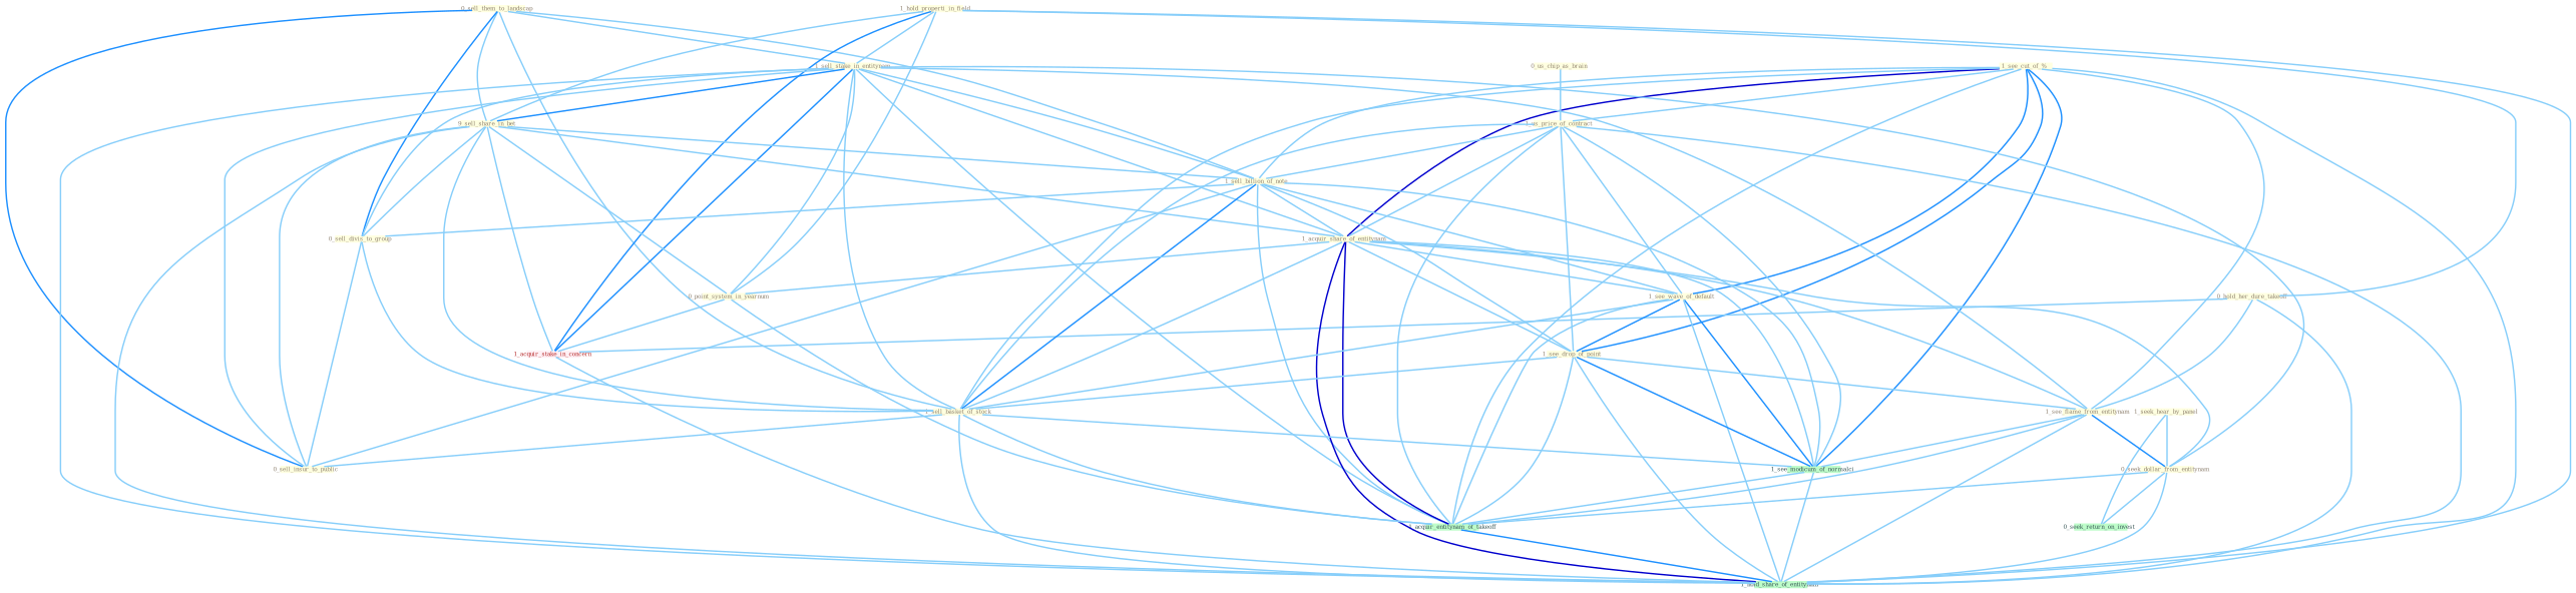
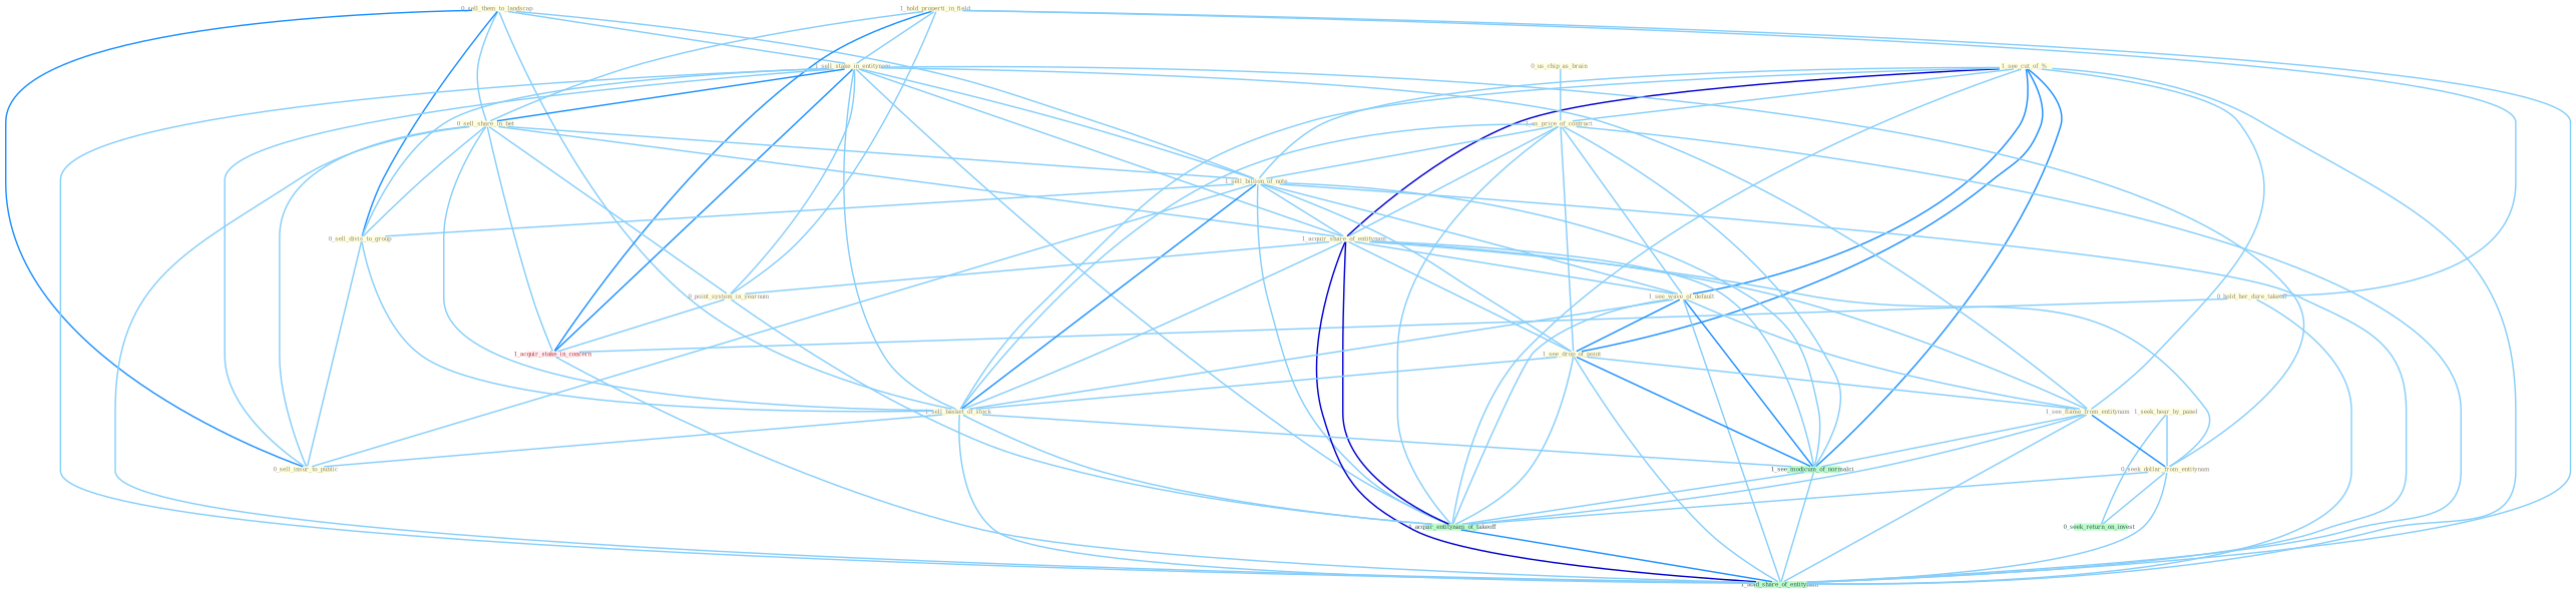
  graph {
    node [color="#ffffe0" fixedsize=true fontcolor="#8b7d6b" fontsize=4 shape=polygon style=filled]
    edge [color="#87cefa" w=1]
    "0_sell_them_to_landscap " [height=.06 width=.5]
    "1_see_cut_of_% " [height=.06 width=.5]
    "0_us_chip_as_brain " [height=.06 width=.5]
    "1_us_price_of_contract " [height=.06 width=.5]
    "1_seek_hear_by_panel " [height=.06 width=.5]
    "1_hold_properti_in_field " [height=.06 width=.5]
    "1_sell_stake_in_entitynam " [height=.06 width=.5]
-   "0_sell_share_in_bet " [height=.06 width=.5 label="9_sell_share_in_bet"]
+   "0_sell_share_in_bet " [height=.06 width=.5]
    "0_hold_her_dure_takeoff " [height=.06 width=.5]
    "1_sell_billion_of_note " [height=.06 width=.5]
    "1_acquir_share_of_entitynam " [height=.06 width=.5]
    "1_see_wave_of_default " [height=.06 width=.5]
    "1_see_drop_of_point " [height=.06 width=.5]
    "0_sell_divis_to_group " [height=.06 width=.5]
    "1_sell_basket_of_stock " [height=.06 width=.5]
    "1_see_flame_from_entitynam " [height=.06 width=.5]
    n17 [height=.06 label="0_point_system_in_yearnum" width=.5]
    "0_seek_dollar_from_entitynam " [height=.06 width=.5]
    "0_sell_insur_to_public " [height=.06 width=.5]
    n20 [color="#fff0f5" fontcolor="#b22222" height=.06 label="1_acquir_stake_in_concern" width=.5]
    "1_see_modicum_of_normalci " [color="#BDFCC9" fontcolor="#2f4f4f" height=.06 width=.5]
    n22 [color="#BDFCC9" fontcolor="#2f4f4f" height=.06 label="1_acquir_entitynam_of_takeoff" width=.5]
    "1_hold_share_of_entitynam " [color="#BDFCC9" fontcolor="#2f4f4f" height=.06 width=.5]
    "0_seek_return_on_invest " [color="#BDFCC9" fontcolor="#2f4f4f" height=.06 width=.5]
    subgraph sub_1 {
      "0_sell_them_to_landscap "
      "1_see_cut_of_% "
      "0_us_chip_as_brain "
      "1_us_price_of_contract "
      "1_seek_hear_by_panel "
      "1_hold_properti_in_field "
      "1_sell_stake_in_entitynam "
      "0_sell_share_in_bet "
      "0_hold_her_dure_takeoff "
      "1_sell_billion_of_note "
      "1_acquir_share_of_entitynam "
      "1_see_wave_of_default "
      "1_see_drop_of_point "
      "0_sell_divis_to_group "
      "1_sell_basket_of_stock "
      "1_see_flame_from_entitynam "
      n17
      "0_seek_dollar_from_entitynam "
      "0_sell_insur_to_public "
    }
    subgraph sub_2 {
      n20
    }
    "0_sell_them_to_landscap " -- "1_sell_stake_in_entitynam "
    "0_sell_them_to_landscap " -- "0_sell_share_in_bet "
    "0_sell_them_to_landscap " -- "1_sell_billion_of_note "
    "0_sell_them_to_landscap " -- "0_sell_divis_to_group " [color="#1e90ff" w=2]
    "0_sell_them_to_landscap " -- "1_sell_basket_of_stock "
    "0_sell_them_to_landscap " -- "0_sell_insur_to_public " [color="#1e90ff" w=2]
    "1_see_cut_of_% " -- "1_us_price_of_contract "
    "1_see_cut_of_% " -- "1_sell_billion_of_note "
    "1_see_cut_of_% " -- "1_acquir_share_of_entitynam " [color="#0000cd"]
    "1_see_cut_of_% " -- "1_see_wave_of_default " [color="#1e90ff" w=2]
    "1_see_cut_of_% " -- "1_see_drop_of_point " [color="#1e90ff" w=2]
    "1_see_cut_of_% " -- "1_sell_basket_of_stock "
    "1_see_cut_of_% " -- "1_see_flame_from_entitynam "
    "1_see_cut_of_% " -- "1_see_modicum_of_normalci " [color="#1e90ff" w=2]
    "1_see_cut_of_% " -- n22
    "1_see_cut_of_% " -- "1_hold_share_of_entitynam "
    "0_us_chip_as_brain " -- "1_us_price_of_contract "
    "1_us_price_of_contract " -- "1_sell_billion_of_note "
    "1_us_price_of_contract " -- "1_acquir_share_of_entitynam "
    "1_us_price_of_contract " -- "1_see_wave_of_default "
    "1_us_price_of_contract " -- "1_see_drop_of_point "
    "1_us_price_of_contract " -- "1_sell_basket_of_stock "
    "1_us_price_of_contract " -- "1_see_modicum_of_normalci "
    "1_us_price_of_contract " -- n22
    "1_us_price_of_contract " -- "1_hold_share_of_entitynam "
    "1_seek_hear_by_panel " -- "0_seek_dollar_from_entitynam "
    "1_seek_hear_by_panel " -- "0_seek_return_on_invest "
    "1_hold_properti_in_field " -- "1_sell_stake_in_entitynam "
    "1_hold_properti_in_field " -- "0_sell_share_in_bet "
    "1_hold_properti_in_field " -- "0_hold_her_dure_takeoff "
    "1_hold_properti_in_field " -- n17
    "1_hold_properti_in_field " -- n20 [color="#1e90ff" w=2]
    "1_hold_properti_in_field " -- "1_hold_share_of_entitynam "
    "1_sell_stake_in_entitynam " -- "0_sell_share_in_bet " [color="#1e90ff" w=2]
    "1_sell_stake_in_entitynam " -- "1_sell_billion_of_note "
    "1_sell_stake_in_entitynam " -- "1_acquir_share_of_entitynam "
    "1_sell_stake_in_entitynam " -- "0_sell_divis_to_group "
    "1_sell_stake_in_entitynam " -- "1_sell_basket_of_stock "
    "1_sell_stake_in_entitynam " -- "1_see_flame_from_entitynam "
    "1_sell_stake_in_entitynam " -- n17
    "1_sell_stake_in_entitynam " -- "0_seek_dollar_from_entitynam "
    "1_sell_stake_in_entitynam " -- "0_sell_insur_to_public "
    "1_sell_stake_in_entitynam " -- n20 [color="#1e90ff" w=2]
    "1_sell_stake_in_entitynam " -- n22
    "1_sell_stake_in_entitynam " -- "1_hold_share_of_entitynam "
    "0_sell_share_in_bet " -- "1_sell_billion_of_note "
    "0_sell_share_in_bet " -- "1_acquir_share_of_entitynam "
    "0_sell_share_in_bet " -- "0_sell_divis_to_group "
    "0_sell_share_in_bet " -- "1_sell_basket_of_stock "
    "0_sell_share_in_bet " -- n17
    "0_sell_share_in_bet " -- "0_sell_insur_to_public "
    "0_sell_share_in_bet " -- n20
    "0_sell_share_in_bet " -- "1_hold_share_of_entitynam "
    "0_hold_her_dure_takeoff " -- n20
    "0_hold_her_dure_takeoff " -- "1_hold_share_of_entitynam "
    "1_sell_billion_of_note " -- "1_acquir_share_of_entitynam "
    "1_sell_billion_of_note " -- "1_see_wave_of_default "
    "1_sell_billion_of_note " -- "1_see_drop_of_point "
    "1_sell_billion_of_note " -- "0_sell_divis_to_group "
    "1_sell_billion_of_note " -- "1_sell_basket_of_stock " [color="#1e90ff" w=2]
    "1_sell_billion_of_note " -- "0_sell_insur_to_public "
    "1_sell_billion_of_note " -- "1_see_modicum_of_normalci "
    "1_sell_billion_of_note " -- n22
+   "1_sell_billion_of_note " -- "1_hold_share_of_entitynam "
    "1_acquir_share_of_entitynam " -- "1_see_wave_of_default "
    "1_acquir_share_of_entitynam " -- "1_see_drop_of_point "
    "1_acquir_share_of_entitynam " -- "1_sell_basket_of_stock "
    "1_acquir_share_of_entitynam " -- "1_see_flame_from_entitynam "
    "1_acquir_share_of_entitynam " -- n17
    "1_acquir_share_of_entitynam " -- "0_seek_dollar_from_entitynam "
    "1_acquir_share_of_entitynam " -- "1_see_modicum_of_normalci "
    "1_acquir_share_of_entitynam " -- n22 [color="#0000cd" w=3]
    "1_acquir_share_of_entitynam " -- "1_hold_share_of_entitynam " [color="#0000cd" w=3]
    "1_see_wave_of_default " -- "1_see_drop_of_point " [color="#1e90ff" w=2]
    "1_see_wave_of_default " -- "1_sell_basket_of_stock "
-   "0_hold_her_dure_takeoff " -- "1_see_flame_from_entitynam "
+   "1_see_wave_of_default " -- "1_see_flame_from_entitynam "
    "1_see_wave_of_default " -- "1_see_modicum_of_normalci " [color="#1e90ff" w=2]
    "1_see_wave_of_default " -- n22
    "1_see_wave_of_default " -- "1_hold_share_of_entitynam "
    "1_see_drop_of_point " -- "1_sell_basket_of_stock "
    "1_see_drop_of_point " -- "1_see_flame_from_entitynam "
    "1_see_drop_of_point " -- "1_see_modicum_of_normalci " [color="#1e90ff" w=2]
    "1_see_drop_of_point " -- n22
    "1_see_drop_of_point " -- "1_hold_share_of_entitynam "
    "0_sell_divis_to_group " -- "1_sell_basket_of_stock "
    "0_sell_divis_to_group " -- "0_sell_insur_to_public " [w=2]
    "1_sell_basket_of_stock " -- "0_sell_insur_to_public "
    "1_sell_basket_of_stock " -- "1_see_modicum_of_normalci "
    "1_sell_basket_of_stock " -- n22
    "1_sell_basket_of_stock " -- "1_hold_share_of_entitynam "
    "1_see_flame_from_entitynam " -- "0_seek_dollar_from_entitynam " [color="#1e90ff" w=2]
    "1_see_flame_from_entitynam " -- "1_see_modicum_of_normalci "
    "1_see_flame_from_entitynam " -- n22
    "1_see_flame_from_entitynam " -- "1_hold_share_of_entitynam "
    n17 -- n20
    n17 -- n22
    "0_seek_dollar_from_entitynam " -- n22
    "0_seek_dollar_from_entitynam " -- "1_hold_share_of_entitynam "
    "0_seek_dollar_from_entitynam " -- "0_seek_return_on_invest "
    n20 -- "1_hold_share_of_entitynam "
    "1_see_modicum_of_normalci " -- n22
    "1_see_modicum_of_normalci " -- "1_hold_share_of_entitynam "
    n22 -- "1_hold_share_of_entitynam " [color="#1e90ff" w=2]
  }
